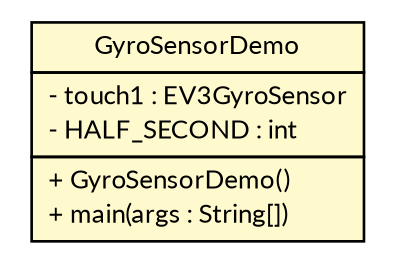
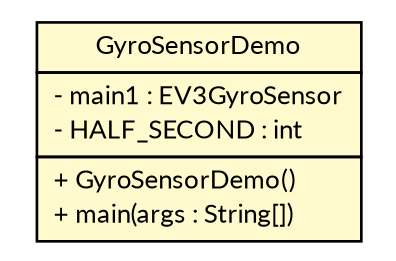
  digraph {
    nodesep=0.25
    ranksep=0.5
    fontname=Lato
-   n1 [fontcolor=black fontname=Lato fontsize=10.0 label=<<table title="ev3dev.examples.sensors.GyroSensorDemo" border="0" cellborder="1" cellspacing="0" cellpadding="2" port="p" bgcolor="lemonChiffon" href="./GyroSensorDemo.html"> 		<tr><td><table border="0" cellspacing="0" cellpadding="1"> <tr><td align="center" balign="center"> GyroSensorDemo </td></tr> 		</table></td></tr> 		<tr><td><table border="0" cellspacing="0" cellpadding="1"> <tr><td align="left" balign="left"> - touch1 : EV3GyroSensor </td></tr> <tr><td align="left" balign="left"> - HALF_SECOND : int </td></tr> 		</table></td></tr> 		<tr><td><table border="0" cellspacing="0" cellpadding="1"> <tr><td align="left" balign="left"> + GyroSensorDemo() </td></tr> <tr><td align="left" balign="left"> + main(args : String[]) </td></tr> 		</table></td></tr> 		</table>> shape=plaintext]
+   n1 [fontcolor=black fontname=Lato fontsize=10.0 label=<<table title="ev3dev.examples.sensors.GyroSensorDemo" border="0" cellborder="1" cellspacing="0" cellpadding="2" port="p" bgcolor="lemonChiffon" href="./GyroSensorDemo.html"> 		<tr><td><table border="0" cellspacing="0" cellpadding="1"> <tr><td align="center" balign="center"> GyroSensorDemo </td></tr> 		</table></td></tr> 		<tr><td><table border="0" cellspacing="0" cellpadding="1"> <tr><td align="left" balign="left"> - main1 : EV3GyroSensor </td></tr> <tr><td align="left" balign="left"> - HALF_SECOND : int </td></tr> 		</table></td></tr> 		<tr><td><table border="0" cellspacing="0" cellpadding="1"> <tr><td align="left" balign="left"> + GyroSensorDemo() </td></tr> <tr><td align="left" balign="left"> + main(args : String[]) </td></tr> 		</table></td></tr> 		</table>> shape=plaintext]
  }
